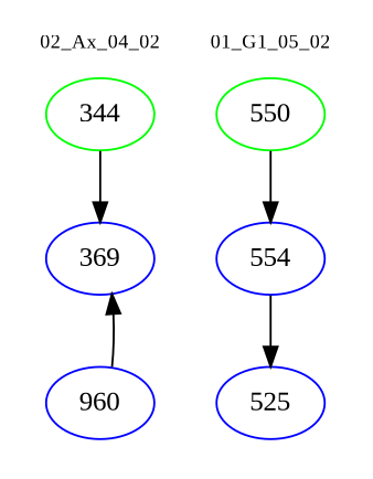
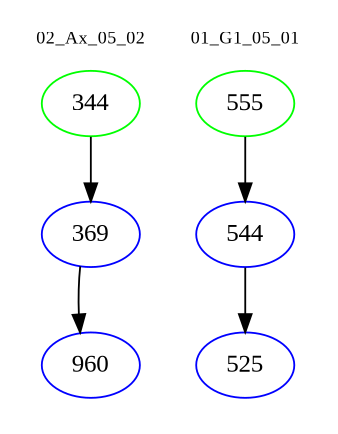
  digraph {
    fontname="Liberation Serif"
    node [color=blue fontname="Liberation Serif"]
    edge [color=black fontname="Liberation Serif"]
    n1 [color=green label=344]
    n2 [label=369]
    n3 [label=960]
-   n4 [color=green label=550]
-   n5 [label=554]
+   n4 [color=green label=555]
+   n5 [label=544]
    n6 [label=525]
    subgraph cluster_1 {
      color=white
      fontsize=10
-     label="02_Ax_04_02"
+     label="02_Ax_05_02"
      n1
      n2
      n3
    }
    subgraph cluster_2 {
      color=white
      fontsize=10
-     label="01_G1_05_02"
+     label="01_G1_05_01"
      n4
      n5
      n6
    }
    n1 -> n2
-   n3 -> n2
+   n2 -> n3
    n4 -> n5
    n5 -> n6
  }
